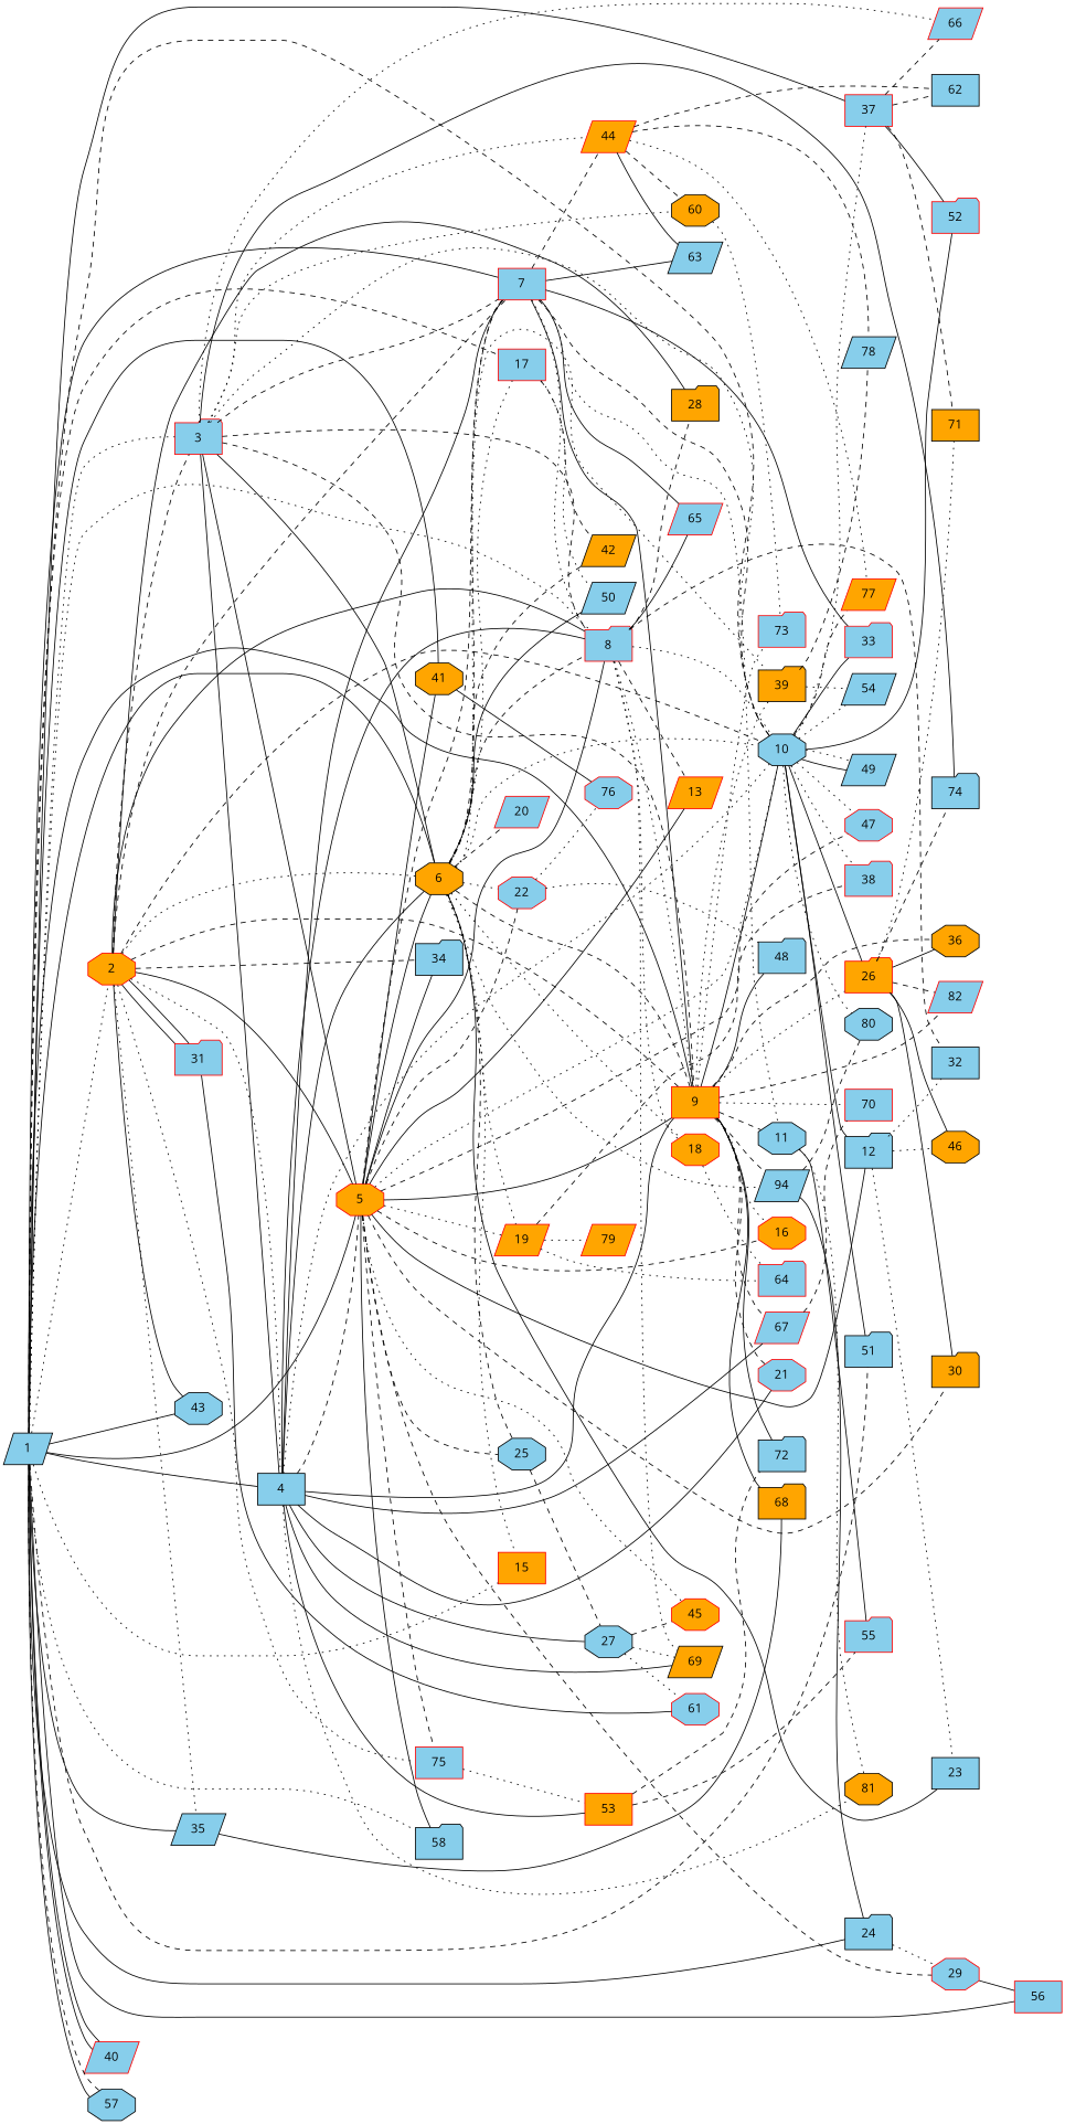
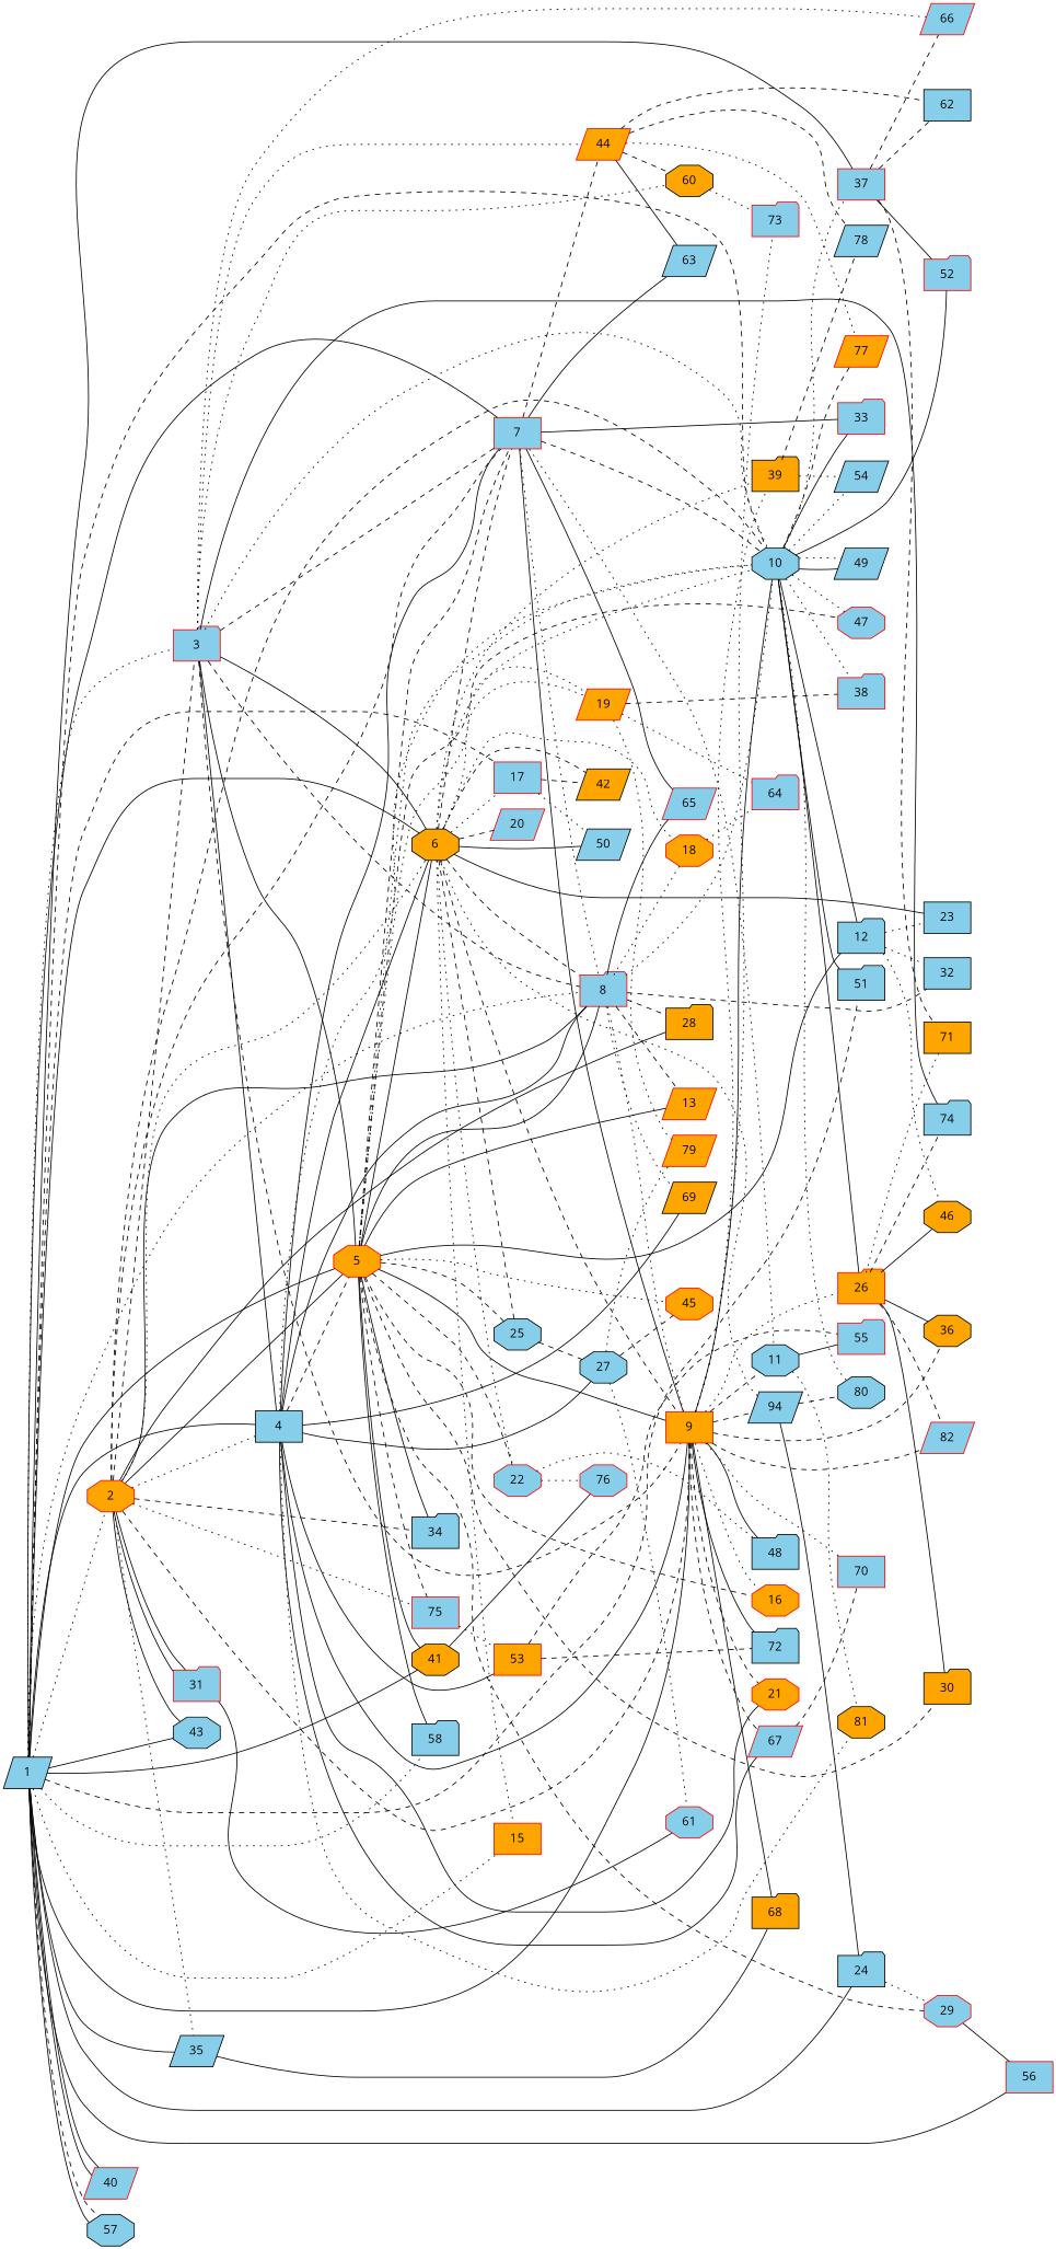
  graph {
    fontname="Open Sans"
    rankdir=LR
    node [color=red fillcolor=skyblue fontname="Open Sans" shape=octagon style=filled]
    edge [fontname="Open Sans" style=solid]
    1 [color=black shape=parallelogram]
    2 [fillcolor=orange]
    3 [shape=folder]
    4 [color=black shape=box]
    5 [fillcolor=orange]
    6 [color=black fillcolor=orange]
    7 [shape=box]
    8 [shape=folder]
    9 [fillcolor=orange shape=box]
    10 [color=black]
    15 [fillcolor=orange shape=box]
    17 [shape=box]
    24 [color=black shape=folder]
    35 [color=black shape=parallelogram]
    37 [shape=box]
    40 [shape=parallelogram]
    41 [color=black fillcolor=orange]
    43 [color=black]
    51 [color=black shape=folder]
    56 [shape=box]
    57 [color=black]
    58 [color=black shape=folder]
    28 [color=black fillcolor=orange shape=folder]
    31 [shape=folder]
    34 [color=black shape=folder]
    75 [shape=box]
    44 [fillcolor=orange shape=parallelogram]
    60 [color=black fillcolor=orange]
    66 [shape=parallelogram]
    74 [color=black shape=folder]
-   21
+   21 [fillcolor=orange]
    27 [color=black]
    53 [fillcolor=orange shape=box]
    67 [shape=parallelogram]
    69 [color=black fillcolor=orange shape=parallelogram]
    81 [color=black fillcolor=orange]
    12 [color=black shape=folder]
    13 [fillcolor=orange shape=parallelogram]
    16 [fillcolor=orange]
    19 [fillcolor=orange shape=parallelogram]
    22
    25 [color=black]
    29
    30 [color=black fillcolor=orange shape=folder]
    45 [fillcolor=orange]
    47
    n47 [color=black label=94 shape=parallelogram]
    18 [fillcolor=orange]
    20 [shape=parallelogram]
    23 [color=black shape=box]
    39 [color=black fillcolor=orange shape=folder]
    42 [color=black fillcolor=orange shape=parallelogram]
    50 [color=black shape=parallelogram]
    11 [color=black]
    33 [shape=folder]
    63 [color=black shape=parallelogram]
    65 [shape=parallelogram]
    32 [color=black shape=box]
    26 [fillcolor=orange shape=folder]
    36 [color=black fillcolor=orange]
    48 [color=black shape=folder]
    68 [color=black fillcolor=orange shape=folder]
    70 [shape=box]
    72 [color=black shape=folder]
    73 [shape=folder]
    82 [shape=parallelogram]
    38 [shape=folder]
    49 [color=black shape=parallelogram]
    52 [shape=folder]
    54 [color=black shape=parallelogram]
    77 [fillcolor=orange shape=parallelogram]
    80 [color=black]
    71 [color=black fillcolor=orange shape=box]
    62 [color=black shape=box]
    76
    61
    78 [color=black shape=parallelogram]
    79 [fillcolor=orange shape=parallelogram]
    55 [shape=folder]
    46 [color=black fillcolor=orange]
    64 [shape=folder]
    1 -- 2 [style=dotted]
    1 -- 3 [style=dotted]
    1 -- 4
    1 -- 5
    1 -- 6
    1 -- 7
    1 -- 8 [style=dotted]
    1 -- 9
    1 -- 10 [style=dashed]
    1 -- 15 [style=dotted]
    1 -- 17 [style=dashed]
    1 -- 24
    1 -- 35
    1 -- 37
    1 -- 40
    1 -- 40
    1 -- 41
    1 -- 43
    1 -- 51 [style=dashed]
    1 -- 56
    1 -- 57
    1 -- 57 [style=dashed]
    1 -- 58 [style=dotted]
    2 -- 3 [style=dashed]
    2 -- 4 [style=dotted]
    2 -- 5
    2 -- 6 [style=dotted]
    2 -- 7 [style=dashed]
    2 -- 8
    2 -- 9 [style=dashed]
    2 -- 10 [style=dashed]
    2 -- 35 [style=dotted]
    2 -- 43
    2 -- 28
    2 -- 31
    2 -- 31
    2 -- 34 [style=dashed]
    2 -- 75 [style=dotted]
    3 -- 4
    3 -- 5
    3 -- 6
    3 -- 7 [style=dashed]
    3 -- 8 [style=dashed]
    3 -- 9 [style=dashed]
    3 -- 10 [style=dotted]
    3 -- 44 [style=dotted]
    3 -- 60 [style=dotted]
    3 -- 66 [style=dotted]
    3 -- 74
    4 -- 5 [style=dashed]
    4 -- 6
    4 -- 7
    4 -- 8
    4 -- 9
    4 -- 10 [style=dotted]
    4 -- 21
    4 -- 27
    4 -- 53
    4 -- 67
    4 -- 69
    4 -- 81 [style=dotted]
    5 -- 6
    5 -- 7 [style=dashed]
    5 -- 8
    5 -- 9
    5 -- 10 [style=dotted]
    5 -- 41
    5 -- 58
    5 -- 34
    5 -- 75 [style=dashed]
    5 -- 12
    5 -- 13
    5 -- 16 [style=dashed]
    5 -- 19 [style=dotted]
    5 -- 22 [style=dashed]
    5 -- 25 [style=dashed]
    5 -- 29 [style=dashed]
    5 -- 30 [style=dashed]
    5 -- 45 [style=dotted]
    5 -- 47 [style=dashed]
    6 -- 7 [style=dashed]
    6 -- 8 [style=dashed]
    6 -- 9 [style=dashed]
    6 -- 10 [style=dotted]
    6 -- 15 [style=dotted]
    6 -- 17 [style=dotted]
    6 -- 19 [style=dotted]
    6 -- 22 [style=dotted]
    6 -- 25 [style=dashed]
    6 -- n47 [style=dotted]
    6 -- 18 [style=dotted]
    6 -- 20 [style=dashed]
    6 -- 23
    6 -- 39 [style=dotted]
    6 -- 42 [style=dashed]
    6 -- 50
    7 -- 8 [style=dotted]
    7 -- 9
    7 -- 10 [style=dashed]
    7 -- 44 [style=dashed]
    7 -- 11 [style=dotted]
    7 -- 33
    7 -- 63
    7 -- 65
    8 -- 9 [style=dotted]
    8 -- 10 [style=dotted]
    8 -- 28 [style=dashed]
    8 -- 69 [style=dotted]
    8 -- 13 [style=dashed]
    8 -- 18 [style=dotted]
    8 -- 65
    8 -- 32 [style=dashed]
    9 -- 10
    9 -- 21 [style=dashed]
    9 -- 67 [style=dashed]
    9 -- 16 [style=dotted]
    9 -- n47 [style=dashed]
    9 -- 39 [style=dotted]
    9 -- 11 [style=dashed]
    9 -- 26 [style=dotted]
    9 -- 36 [style=dashed]
    9 -- 48
    9 -- 68
    9 -- 70 [style=dotted]
    9 -- 72
    9 -- 73 [style=dotted]
    9 -- 82 [style=dashed]
    10 -- 37 [style=dotted]
    10 -- 51
    10 -- 12
    10 -- 47 [style=dotted]
    10 -- 33
    10 -- 26
    10 -- 38 [style=dotted]
    10 -- 49
    10 -- 49 [style=dotted]
    10 -- 52
    10 -- 54 [style=dotted]
    10 -- 77 [style=dashed]
    10 -- 80 [style=dotted]
    17 -- 42 [style=dashed]
    17 -- 50 [style=dotted]
    24 -- 29 [style=dotted]
    35 -- 68
    37 -- 66 [style=dashed]
    37 -- 52
    37 -- 71 [style=dashed]
    37 -- 62 [style=dashed]
    41 -- 76
    31 -- 61
    75 -- 53 [style=dotted]
    44 -- 60 [style=dashed]
    44 -- 63
    44 -- 77 [style=dotted]
    44 -- 62 [style=dashed]
    44 -- 78 [style=dashed]
    60 -- 73 [style=dotted]
    27 -- 45 [style=dashed]
    27 -- 61 [style=dotted]
-   27 -- 69 [style=dotted]
+   27 -- 79 [style=dotted]
    53 -- 72 [style=dashed]
    53 -- 55 [style=dashed]
    67 -- 70 [style=dashed]
    12 -- 23 [style=dotted]
    12 -- 32 [style=dotted]
    12 -- 46 [style=dotted]
    19 -- 38 [style=dashed]
    19 -- 79 [style=dotted]
    19 -- 64 [style=dotted]
    22 -- 48 [style=dotted]
    22 -- 76 [style=dotted]
    25 -- 27 [style=dashed]
    29 -- 56
    n47 -- 24
    n47 -- 80 [style=dashed]
    18 -- 64 [style=dotted]
    39 -- 54 [style=dotted]
    39 -- 78 [style=dashed]
    11 -- 81 [style=dotted]
    11 -- 55
    26 -- 74 [style=dashed]
    26 -- 30
    26 -- 36
    26 -- 82 [style=dashed]
    26 -- 71 [style=dotted]
    26 -- 46
  }
